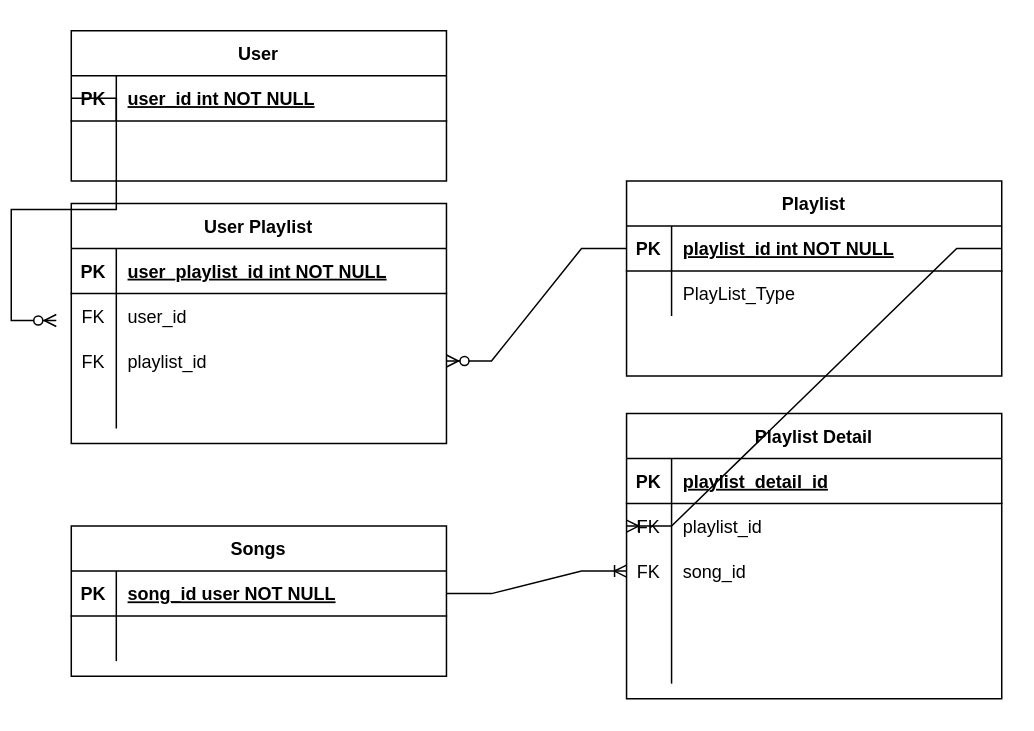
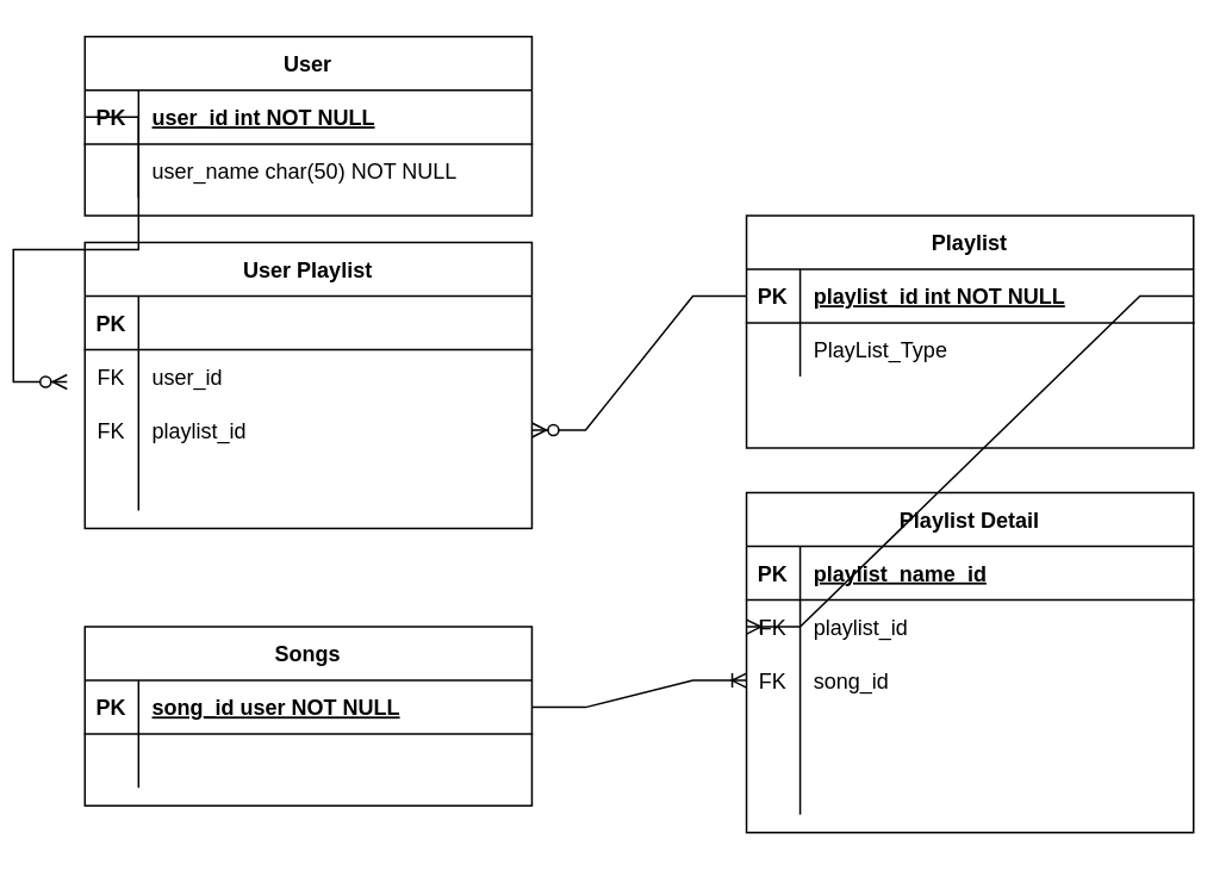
  <mxCell id="0" />
  <mxCell id="1" parent="0" />
  <mxCell id="2" value="Playlist" style="shape=table;startSize=30;container=1;collapsible=1;childLayout=tableLayout;fixedRows=1;rowLines=0;fontStyle=1;align=center;resizeLast=1;" parent="1" vertex="1"><mxGeometry x="400" y="120" width="250" height="130" as="geometry" /></mxCell>
  <mxCell id="3" value="" style="shape=partialRectangle;collapsible=0;dropTarget=0;pointerEvents=0;fillColor=none;points=[[0,0.5],[1,0.5]];portConstraint=eastwest;top=0;left=0;right=0;bottom=1;" parent="2" vertex="1"><mxGeometry y="30" width="250" height="30" as="geometry" /></mxCell>
  <mxCell id="4" value="PK" style="shape=partialRectangle;overflow=hidden;connectable=0;fillColor=none;top=0;left=0;bottom=0;right=0;fontStyle=1;" parent="3" vertex="1"><mxGeometry width="30" height="30" as="geometry"><mxRectangle width="30" height="30" as="alternateBounds" /></mxGeometry></mxCell>
  <mxCell id="5" value="playlist_id int NOT NULL " style="shape=partialRectangle;overflow=hidden;connectable=0;fillColor=none;top=0;left=0;bottom=0;right=0;align=left;spacingLeft=6;fontStyle=5;" parent="3" vertex="1"><mxGeometry x="30" width="220" height="30" as="geometry"><mxRectangle width="220" height="30" as="alternateBounds" /></mxGeometry></mxCell>
  <mxCell id="6" value="" style="shape=partialRectangle;collapsible=0;dropTarget=0;pointerEvents=0;fillColor=none;points=[[0,0.5],[1,0.5]];portConstraint=eastwest;top=0;left=0;right=0;bottom=0;" parent="2" vertex="1"><mxGeometry y="60" width="250" height="30" as="geometry" /></mxCell>
  <mxCell id="7" value="" style="shape=partialRectangle;overflow=hidden;connectable=0;fillColor=none;top=0;left=0;bottom=0;right=0;" parent="6" vertex="1"><mxGeometry width="30" height="30" as="geometry"><mxRectangle width="30" height="30" as="alternateBounds" /></mxGeometry></mxCell>
  <mxCell id="8" value="PlayList_Type" style="shape=partialRectangle;overflow=hidden;connectable=0;fillColor=none;top=0;left=0;bottom=0;right=0;align=left;spacingLeft=6;" parent="6" vertex="1"><mxGeometry x="30" width="220" height="30" as="geometry"><mxRectangle width="220" height="30" as="alternateBounds" /></mxGeometry></mxCell>
  <mxCell id="9" value="" style="shape=partialRectangle;collapsible=0;dropTarget=0;pointerEvents=0;fillColor=none;points=[[0,0.5],[1,0.5]];portConstraint=eastwest;top=0;left=0;right=0;bottom=0;" parent="2" vertex="1"><mxGeometry y="90" width="250" height="30" as="geometry" /></mxCell>
  <mxCell id="10" value="" style="shape=partialRectangle;overflow=hidden;connectable=0;fillColor=none;top=0;left=0;bottom=0;right=0;" parent="9" vertex="1"><mxGeometry width="30" height="30" as="geometry"><mxRectangle width="30" height="30" as="alternateBounds" /></mxGeometry></mxCell>
  <mxCell id="11" value="Songs" style="shape=table;startSize=30;container=1;collapsible=1;childLayout=tableLayout;fixedRows=1;rowLines=0;fontStyle=1;align=center;resizeLast=1;" parent="1" vertex="1"><mxGeometry x="30" y="350" width="250" height="100" as="geometry" /></mxCell>
  <mxCell id="12" value="" style="shape=partialRectangle;collapsible=0;dropTarget=0;pointerEvents=0;fillColor=none;points=[[0,0.5],[1,0.5]];portConstraint=eastwest;top=0;left=0;right=0;bottom=1;" parent="11" vertex="1"><mxGeometry y="30" width="250" height="30" as="geometry" /></mxCell>
  <mxCell id="13" value="PK" style="shape=partialRectangle;overflow=hidden;connectable=0;fillColor=none;top=0;left=0;bottom=0;right=0;fontStyle=1;" parent="12" vertex="1"><mxGeometry width="30" height="30" as="geometry"><mxRectangle width="30" height="30" as="alternateBounds" /></mxGeometry></mxCell>
  <mxCell id="14" value="song_id user NOT NULL " style="shape=partialRectangle;overflow=hidden;connectable=0;fillColor=none;top=0;left=0;bottom=0;right=0;align=left;spacingLeft=6;fontStyle=5;" parent="12" vertex="1"><mxGeometry x="30" width="220" height="30" as="geometry"><mxRectangle width="220" height="30" as="alternateBounds" /></mxGeometry></mxCell>
  <mxCell id="15" value="" style="shape=partialRectangle;collapsible=0;dropTarget=0;pointerEvents=0;fillColor=none;points=[[0,0.5],[1,0.5]];portConstraint=eastwest;top=0;left=0;right=0;bottom=0;" parent="11" vertex="1"><mxGeometry y="60" width="250" height="30" as="geometry" /></mxCell>
  <mxCell id="16" value="" style="shape=partialRectangle;overflow=hidden;connectable=0;fillColor=none;top=0;left=0;bottom=0;right=0;" parent="15" vertex="1"><mxGeometry width="30" height="30" as="geometry"><mxRectangle width="30" height="30" as="alternateBounds" /></mxGeometry></mxCell>
  <mxCell id="17" value="" style="shape=partialRectangle;overflow=hidden;connectable=0;fillColor=none;top=0;left=0;bottom=0;right=0;align=left;spacingLeft=6;" parent="15" vertex="1"><mxGeometry x="30" width="220" height="30" as="geometry"><mxRectangle width="220" height="30" as="alternateBounds" /></mxGeometry></mxCell>
  <mxCell id="18" value="User" style="shape=table;startSize=30;container=1;collapsible=1;childLayout=tableLayout;fixedRows=1;rowLines=0;fontStyle=1;align=center;resizeLast=1;" parent="1" vertex="1"><mxGeometry x="30" y="20" width="250" height="100" as="geometry" /></mxCell>
  <mxCell id="19" value="" style="shape=partialRectangle;collapsible=0;dropTarget=0;pointerEvents=0;fillColor=none;points=[[0,0.5],[1,0.5]];portConstraint=eastwest;top=0;left=0;right=0;bottom=1;" parent="18" vertex="1"><mxGeometry y="30" width="250" height="30" as="geometry" /></mxCell>
  <mxCell id="20" value="PK" style="shape=partialRectangle;overflow=hidden;connectable=0;fillColor=none;top=0;left=0;bottom=0;right=0;fontStyle=1;" parent="19" vertex="1"><mxGeometry width="30" height="30" as="geometry"><mxRectangle width="30" height="30" as="alternateBounds" /></mxGeometry></mxCell>
  <mxCell id="21" value="user_id int NOT NULL " style="shape=partialRectangle;overflow=hidden;connectable=0;fillColor=none;top=0;left=0;bottom=0;right=0;align=left;spacingLeft=6;fontStyle=5;" parent="19" vertex="1"><mxGeometry x="30" width="220" height="30" as="geometry"><mxRectangle width="220" height="30" as="alternateBounds" /></mxGeometry></mxCell>
  <mxCell id="22" value="" style="shape=partialRectangle;collapsible=0;dropTarget=0;pointerEvents=0;fillColor=none;points=[[0,0.5],[1,0.5]];portConstraint=eastwest;top=0;left=0;right=0;bottom=0;" parent="18" vertex="1"><mxGeometry y="60" width="250" height="30" as="geometry" /></mxCell>
  <mxCell id="23" value="" style="shape=partialRectangle;overflow=hidden;connectable=0;fillColor=none;top=0;left=0;bottom=0;right=0;" parent="22" vertex="1"><mxGeometry width="30" height="30" as="geometry"><mxRectangle width="30" height="30" as="alternateBounds" /></mxGeometry></mxCell>
+ <mxCell id="24" value="user_name char(50) NOT NULL" style="shape=partialRectangle;overflow=hidden;connectable=0;fillColor=none;top=0;left=0;bottom=0;right=0;align=left;spacingLeft=6;" parent="22" vertex="1"><mxGeometry x="30" width="220" height="30" as="geometry"><mxRectangle width="220" height="30" as="alternateBounds" /></mxGeometry></mxCell>
  <mxCell id="25" value="Playlist Detail" style="shape=table;startSize=30;container=1;collapsible=1;childLayout=tableLayout;fixedRows=1;rowLines=0;fontStyle=1;align=center;resizeLast=1;" vertex="1" parent="1"><mxGeometry x="400" y="275" width="250" height="190" as="geometry" /></mxCell>
  <mxCell id="26" value="" style="shape=partialRectangle;collapsible=0;dropTarget=0;pointerEvents=0;fillColor=none;points=[[0,0.5],[1,0.5]];portConstraint=eastwest;top=0;left=0;right=0;bottom=1;" vertex="1" parent="25"><mxGeometry y="30" width="250" height="30" as="geometry" /></mxCell>
  <mxCell id="27" value="PK" style="shape=partialRectangle;overflow=hidden;connectable=0;fillColor=none;top=0;left=0;bottom=0;right=0;fontStyle=1;" vertex="1" parent="26"><mxGeometry width="30" height="30" as="geometry"><mxRectangle width="30" height="30" as="alternateBounds" /></mxGeometry></mxCell>
- <mxCell id="28" value="playlist_detail_id" style="shape=partialRectangle;overflow=hidden;connectable=0;fillColor=none;top=0;left=0;bottom=0;right=0;align=left;spacingLeft=6;fontStyle=5;" vertex="1" parent="26"><mxGeometry x="30" width="220" height="30" as="geometry"><mxRectangle width="220" height="30" as="alternateBounds" /></mxGeometry></mxCell>
+ <mxCell id="28" value="playlist_name_id" style="shape=partialRectangle;overflow=hidden;connectable=0;fillColor=none;top=0;left=0;bottom=0;right=0;align=left;spacingLeft=6;fontStyle=5;" vertex="1" parent="26"><mxGeometry x="30" width="220" height="30" as="geometry"><mxRectangle width="220" height="30" as="alternateBounds" /></mxGeometry></mxCell>
  <mxCell id="29" value="" style="shape=tableRow;horizontal=0;startSize=0;swimlaneHead=0;swimlaneBody=0;fillColor=none;collapsible=0;dropTarget=0;points=[[0,0.5],[1,0.5]];portConstraint=eastwest;top=0;left=0;right=0;bottom=0;" vertex="1" parent="25"><mxGeometry y="60" width="250" height="30" as="geometry" /></mxCell>
  <mxCell id="30" value="FK" style="shape=partialRectangle;connectable=0;fillColor=none;top=0;left=0;bottom=0;right=0;fontStyle=0;overflow=hidden;" vertex="1" parent="29"><mxGeometry width="30" height="30" as="geometry"><mxRectangle width="30" height="30" as="alternateBounds" /></mxGeometry></mxCell>
  <mxCell id="31" value="playlist_id" style="shape=partialRectangle;connectable=0;fillColor=none;top=0;left=0;bottom=0;right=0;align=left;spacingLeft=6;fontStyle=0;overflow=hidden;" vertex="1" parent="29"><mxGeometry x="30" width="220" height="30" as="geometry"><mxRectangle width="220" height="30" as="alternateBounds" /></mxGeometry></mxCell>
  <mxCell id="32" value="" style="shape=tableRow;horizontal=0;startSize=0;swimlaneHead=0;swimlaneBody=0;fillColor=none;collapsible=0;dropTarget=0;points=[[0,0.5],[1,0.5]];portConstraint=eastwest;top=0;left=0;right=0;bottom=0;" vertex="1" parent="25"><mxGeometry y="90" width="250" height="30" as="geometry" /></mxCell>
  <mxCell id="33" value="FK" style="shape=partialRectangle;connectable=0;fillColor=none;top=0;left=0;bottom=0;right=0;fontStyle=0;overflow=hidden;" vertex="1" parent="32"><mxGeometry width="30" height="30" as="geometry"><mxRectangle width="30" height="30" as="alternateBounds" /></mxGeometry></mxCell>
  <mxCell id="34" value="song_id" style="shape=partialRectangle;connectable=0;fillColor=none;top=0;left=0;bottom=0;right=0;align=left;spacingLeft=6;fontStyle=0;overflow=hidden;" vertex="1" parent="32"><mxGeometry x="30" width="220" height="30" as="geometry"><mxRectangle width="220" height="30" as="alternateBounds" /></mxGeometry></mxCell>
  <mxCell id="35" value="" style="shape=partialRectangle;collapsible=0;dropTarget=0;pointerEvents=0;fillColor=none;points=[[0,0.5],[1,0.5]];portConstraint=eastwest;top=0;left=0;right=0;bottom=0;" vertex="1" parent="25"><mxGeometry y="120" width="250" height="30" as="geometry" /></mxCell>
  <mxCell id="36" value="" style="shape=partialRectangle;overflow=hidden;connectable=0;fillColor=none;top=0;left=0;bottom=0;right=0;" vertex="1" parent="35"><mxGeometry width="30" height="30" as="geometry"><mxRectangle width="30" height="30" as="alternateBounds" /></mxGeometry></mxCell>
  <mxCell id="37" value="" style="shape=partialRectangle;collapsible=0;dropTarget=0;pointerEvents=0;fillColor=none;points=[[0,0.5],[1,0.5]];portConstraint=eastwest;top=0;left=0;right=0;bottom=0;" vertex="1" parent="25"><mxGeometry y="150" width="250" height="30" as="geometry" /></mxCell>
  <mxCell id="38" value="" style="shape=partialRectangle;overflow=hidden;connectable=0;fillColor=none;top=0;left=0;bottom=0;right=0;" vertex="1" parent="37"><mxGeometry width="30" height="30" as="geometry"><mxRectangle width="30" height="30" as="alternateBounds" /></mxGeometry></mxCell>
  <mxCell id="39" value="" style="shape=partialRectangle;overflow=hidden;connectable=0;fillColor=none;top=0;left=0;bottom=0;right=0;align=left;spacingLeft=6;" vertex="1" parent="37"><mxGeometry x="30" width="220" height="30" as="geometry"><mxRectangle width="220" height="30" as="alternateBounds" /></mxGeometry></mxCell>
  <mxCell id="40" value="" style="edgeStyle=entityRelationEdgeStyle;fontSize=12;html=1;endArrow=ERoneToMany;rounded=0;" edge="1" parent="1" source="12" target="32"><mxGeometry width="100" height="100" relative="1" as="geometry"><mxPoint x="320" y="430" as="sourcePoint" /><mxPoint x="420" y="330" as="targetPoint" /></mxGeometry></mxCell>
  <mxCell id="41" value="User Playlist" style="shape=table;startSize=30;container=1;collapsible=1;childLayout=tableLayout;fixedRows=1;rowLines=0;fontStyle=1;align=center;resizeLast=1;" vertex="1" parent="1"><mxGeometry x="30" y="135" width="250" height="160" as="geometry" /></mxCell>
  <mxCell id="42" value="" style="shape=partialRectangle;collapsible=0;dropTarget=0;pointerEvents=0;fillColor=none;points=[[0,0.5],[1,0.5]];portConstraint=eastwest;top=0;left=0;right=0;bottom=1;" vertex="1" parent="41"><mxGeometry y="30" width="250" height="30" as="geometry" /></mxCell>
  <mxCell id="43" value="PK" style="shape=partialRectangle;overflow=hidden;connectable=0;fillColor=none;top=0;left=0;bottom=0;right=0;fontStyle=1;" vertex="1" parent="42"><mxGeometry width="30" height="30" as="geometry"><mxRectangle width="30" height="30" as="alternateBounds" /></mxGeometry></mxCell>
- <mxCell id="44" value="user_playlist_id int NOT NULL " style="shape=partialRectangle;overflow=hidden;connectable=0;fillColor=none;top=0;left=0;bottom=0;right=0;align=left;spacingLeft=6;fontStyle=5;" vertex="1" parent="42"><mxGeometry x="30" width="220" height="30" as="geometry"><mxRectangle width="220" height="30" as="alternateBounds" /></mxGeometry></mxCell>
  <mxCell id="45" value="" style="shape=tableRow;horizontal=0;startSize=0;swimlaneHead=0;swimlaneBody=0;fillColor=none;collapsible=0;dropTarget=0;points=[[0,0.5],[1,0.5]];portConstraint=eastwest;top=0;left=0;right=0;bottom=0;" vertex="1" parent="41"><mxGeometry y="60" width="250" height="30" as="geometry" /></mxCell>
  <mxCell id="46" value="FK" style="shape=partialRectangle;connectable=0;fillColor=none;top=0;left=0;bottom=0;right=0;fontStyle=0;overflow=hidden;" vertex="1" parent="45"><mxGeometry width="30" height="30" as="geometry"><mxRectangle width="30" height="30" as="alternateBounds" /></mxGeometry></mxCell>
  <mxCell id="47" value="user_id" style="shape=partialRectangle;connectable=0;fillColor=none;top=0;left=0;bottom=0;right=0;align=left;spacingLeft=6;fontStyle=0;overflow=hidden;" vertex="1" parent="45"><mxGeometry x="30" width="220" height="30" as="geometry"><mxRectangle width="220" height="30" as="alternateBounds" /></mxGeometry></mxCell>
  <mxCell id="48" value="" style="shape=tableRow;horizontal=0;startSize=0;swimlaneHead=0;swimlaneBody=0;fillColor=none;collapsible=0;dropTarget=0;points=[[0,0.5],[1,0.5]];portConstraint=eastwest;top=0;left=0;right=0;bottom=0;" vertex="1" parent="41"><mxGeometry y="90" width="250" height="30" as="geometry" /></mxCell>
  <mxCell id="49" value="FK" style="shape=partialRectangle;connectable=0;fillColor=none;top=0;left=0;bottom=0;right=0;fontStyle=0;overflow=hidden;" vertex="1" parent="48"><mxGeometry width="30" height="30" as="geometry"><mxRectangle width="30" height="30" as="alternateBounds" /></mxGeometry></mxCell>
  <mxCell id="50" value="playlist_id" style="shape=partialRectangle;connectable=0;fillColor=none;top=0;left=0;bottom=0;right=0;align=left;spacingLeft=6;fontStyle=0;overflow=hidden;" vertex="1" parent="48"><mxGeometry x="30" width="220" height="30" as="geometry"><mxRectangle width="220" height="30" as="alternateBounds" /></mxGeometry></mxCell>
  <mxCell id="51" value="" style="shape=partialRectangle;collapsible=0;dropTarget=0;pointerEvents=0;fillColor=none;points=[[0,0.5],[1,0.5]];portConstraint=eastwest;top=0;left=0;right=0;bottom=0;" vertex="1" parent="41"><mxGeometry y="120" width="250" height="30" as="geometry" /></mxCell>
  <mxCell id="52" value="" style="shape=partialRectangle;overflow=hidden;connectable=0;fillColor=none;top=0;left=0;bottom=0;right=0;" vertex="1" parent="51"><mxGeometry width="30" height="30" as="geometry"><mxRectangle width="30" height="30" as="alternateBounds" /></mxGeometry></mxCell>
  <mxCell id="53" value="" style="shape=partialRectangle;overflow=hidden;connectable=0;fillColor=none;top=0;left=0;bottom=0;right=0;align=left;spacingLeft=6;" vertex="1" parent="51"><mxGeometry x="30" width="220" height="30" as="geometry"><mxRectangle width="220" height="30" as="alternateBounds" /></mxGeometry></mxCell>
  <mxCell id="54" value="" style="edgeStyle=entityRelationEdgeStyle;fontSize=12;html=1;endArrow=ERoneToMany;rounded=0;entryX=0;entryY=0.5;entryDx=0;entryDy=0;exitX=1;exitY=0.5;exitDx=0;exitDy=0;" edge="1" parent="1" source="3" target="29"><mxGeometry width="100" height="100" relative="1" as="geometry"><mxPoint x="340" y="160" as="sourcePoint" /><mxPoint x="450" y="150" as="targetPoint" /></mxGeometry></mxCell>
  <mxCell id="55" value="" style="edgeStyle=entityRelationEdgeStyle;fontSize=12;html=1;endArrow=ERzeroToMany;endFill=1;rounded=0;exitX=0;exitY=0.5;exitDx=0;exitDy=0;" edge="1" parent="1" source="19"><mxGeometry width="100" height="100" relative="1" as="geometry"><mxPoint x="-10" y="60" as="sourcePoint" /><mxPoint x="20" y="213" as="targetPoint" /></mxGeometry></mxCell>
  <mxCell id="56" value="" style="edgeStyle=entityRelationEdgeStyle;fontSize=12;html=1;endArrow=ERzeroToMany;endFill=1;rounded=0;" edge="1" parent="1" source="3" target="48"><mxGeometry width="100" height="100" relative="1" as="geometry"><mxPoint x="280" y="330" as="sourcePoint" /><mxPoint x="380" y="230" as="targetPoint" /></mxGeometry></mxCell>
